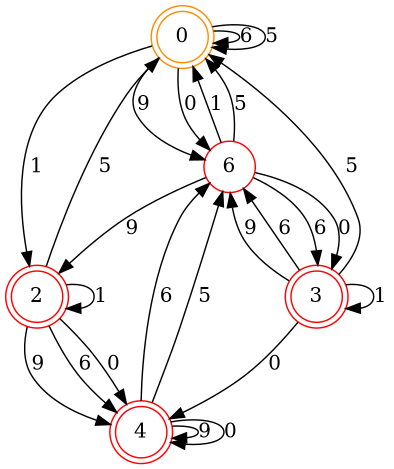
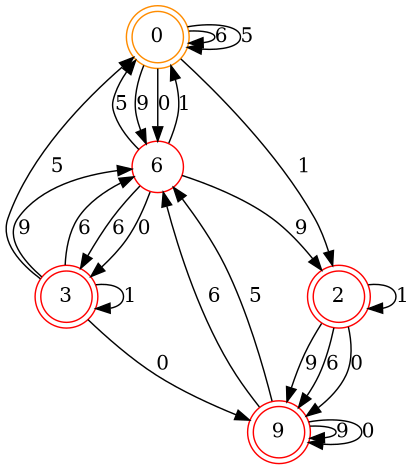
  digraph {
    node [color=red shape=doublecircle]
    n1 [color=darkorange label=0]
    n2 [label=6 shape=circle]
    n3 [label=2]
    n4 [label=3]
-   n5 [label=4]
+   n5 [label=9]
    n1 -> n1 [label=6]
    n1 -> n1 [label=5]
    n1 -> n2 [label=9]
    n1 -> n2 [label=0]
    n1 -> n3 [label=1]
    n2 -> n1 [label=1]
    n2 -> n1 [label=5]
    n2 -> n3 [label=9]
    n2 -> n4 [label=6]
    n2 -> n4 [label=0]
-   n3 -> n1 [label=5]
    n3 -> n3 [label=1]
    n3 -> n5 [label=9]
    n3 -> n5 [label=6]
    n3 -> n5 [label=0]
    n4 -> n1 [label=5]
    n4 -> n2 [label=9]
    n4 -> n2 [label=6]
    n4 -> n4 [label=1]
    n4 -> n5 [label=0]
    n5 -> n2 [label=6]
    n5 -> n2 [label=5]
    n5 -> n5 [label=9]
    n5 -> n5 [label=0]
  }
